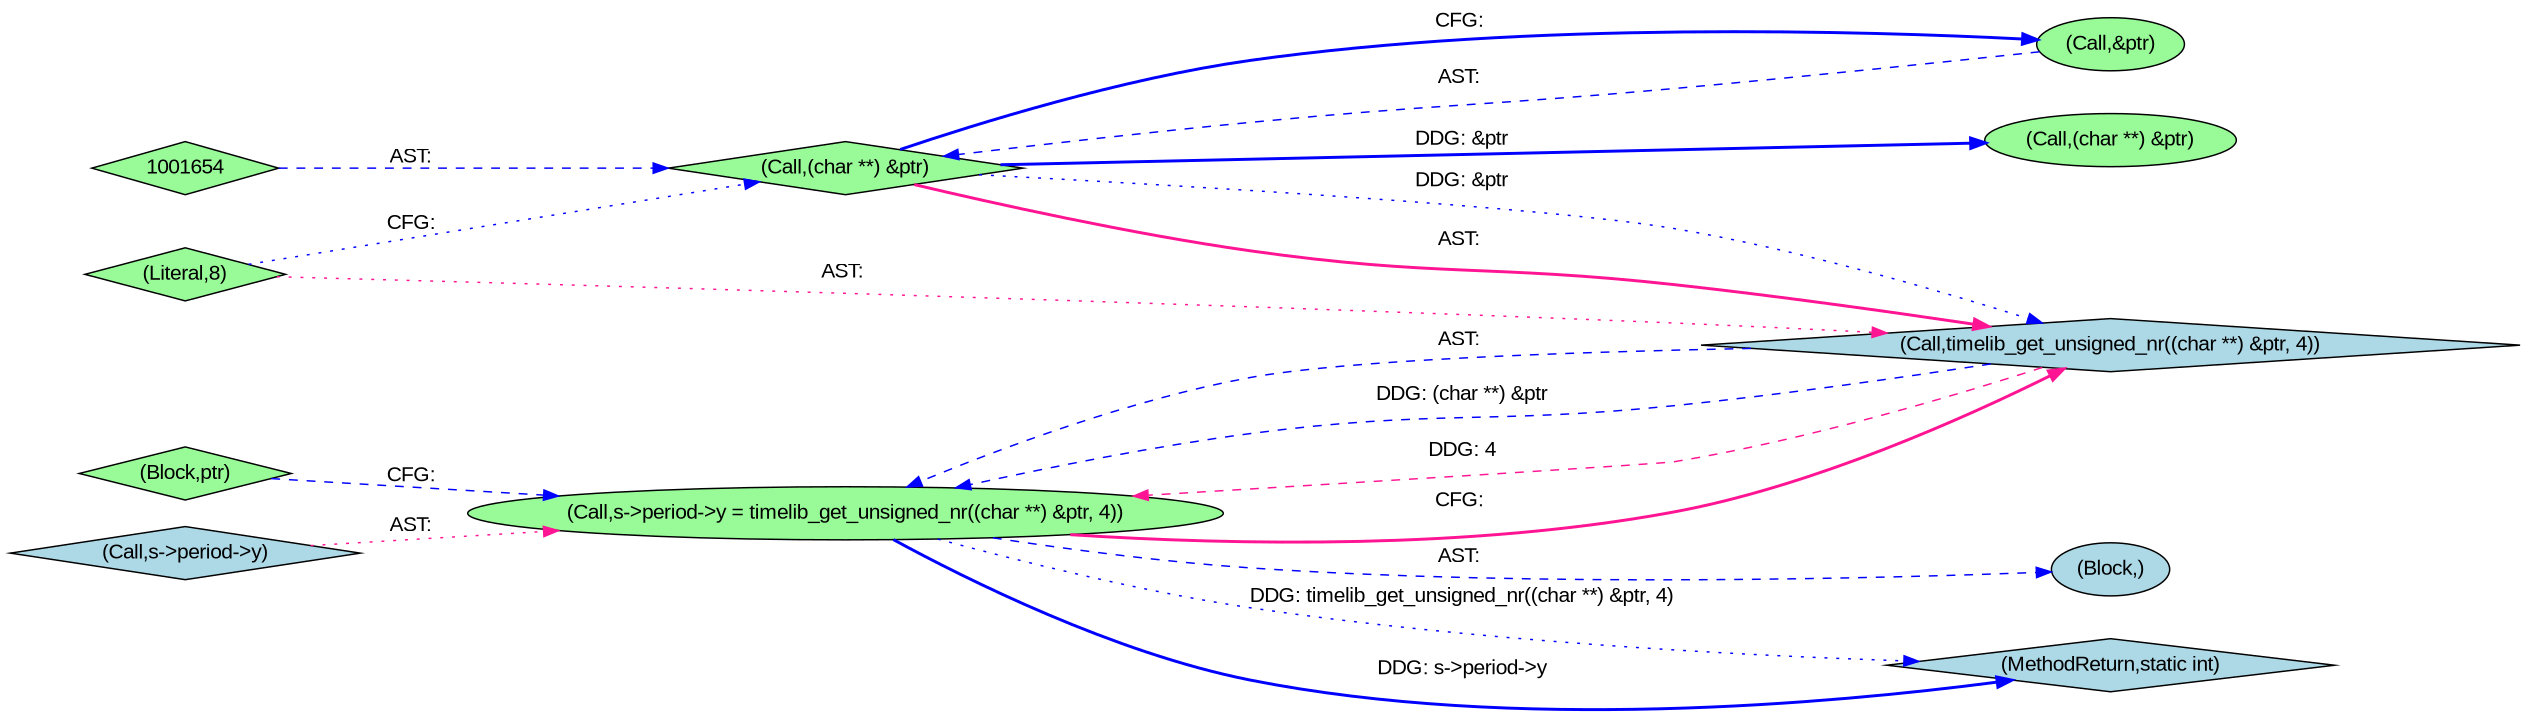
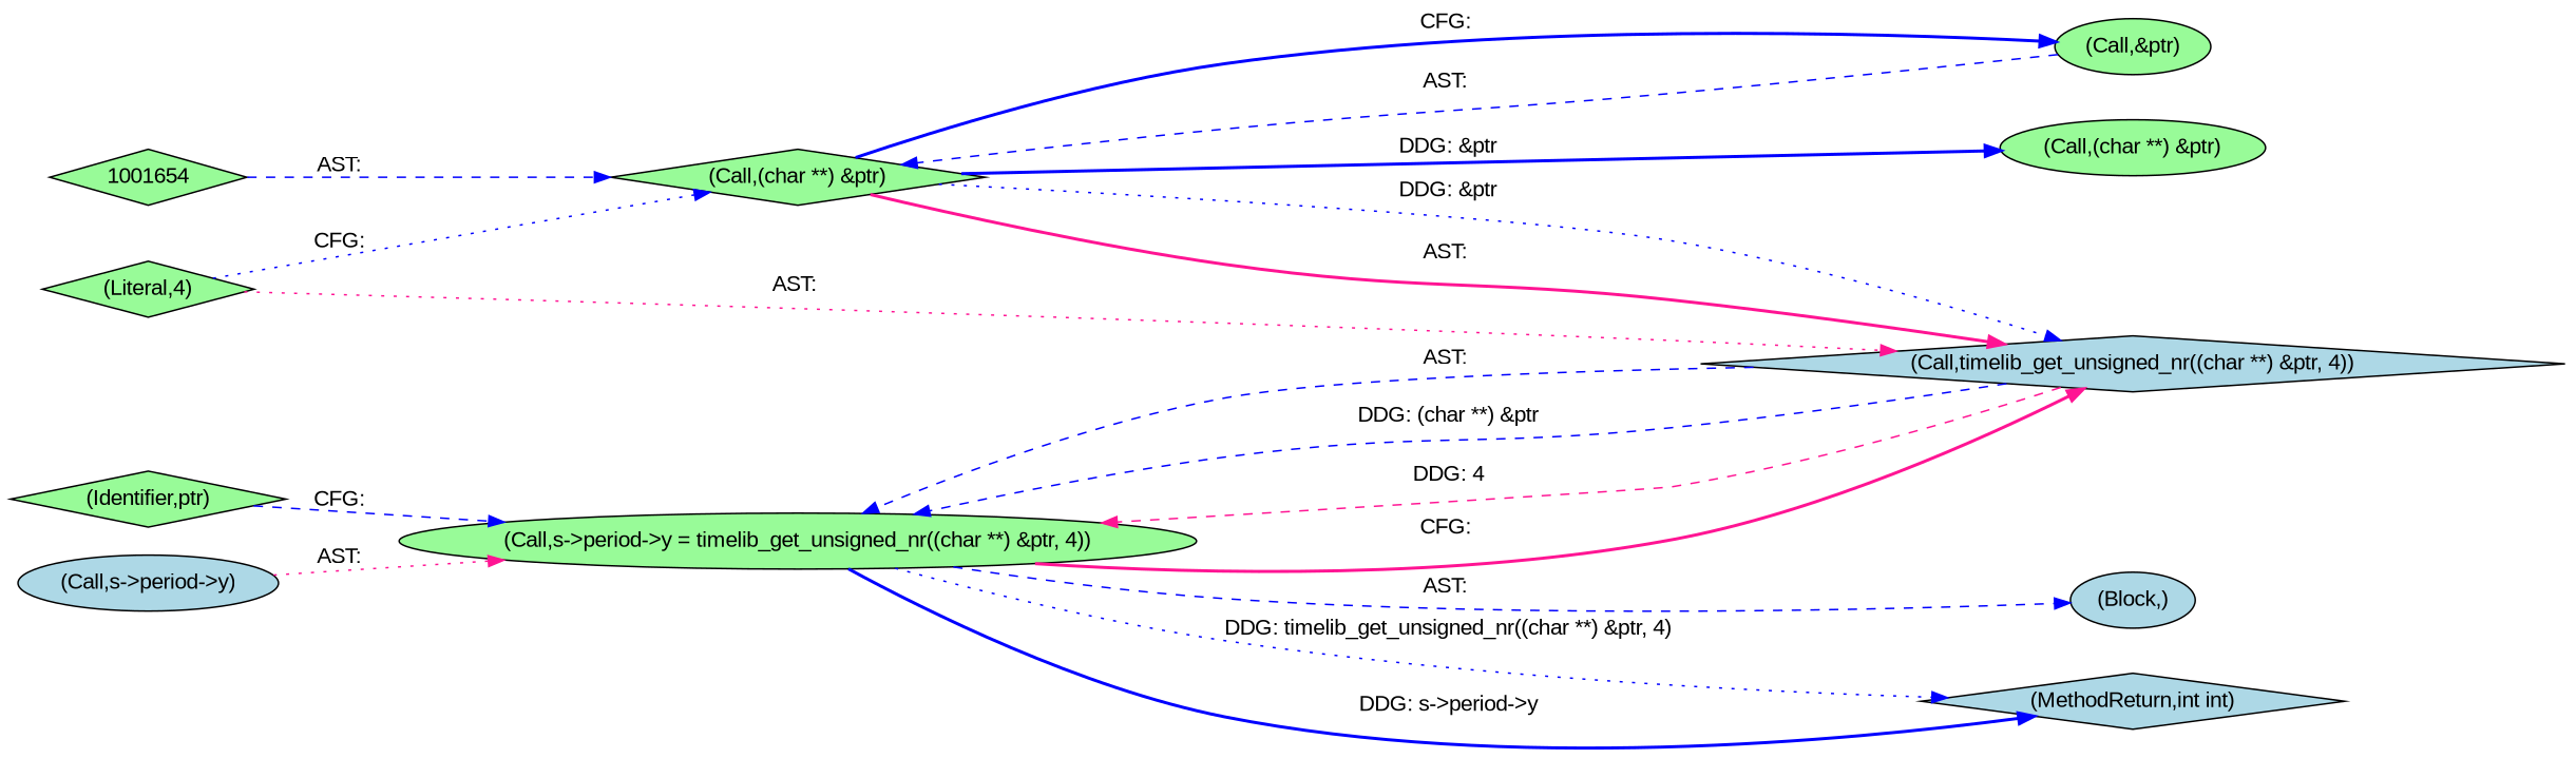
  digraph {
    fontname="Liberation Sans"
    rankdir=LR
    node [fillcolor=palegreen fontname="Liberation Sans" shape=diamond style=filled]
    edge [color=blue fontname="Liberation Sans" style=dashed]
    n1 [label="(Call,s->period->y = timelib_get_unsigned_nr((char **) &ptr, 4))" shape=ellipse]
    n2 [fillcolor=lightblue label="(Call,timelib_get_unsigned_nr((char **) &ptr, 4))"]
    n3 [fillcolor=lightblue label="(Block,)" shape=ellipse]
-   n4 [fillcolor=lightblue label="(MethodReturn,static int)"]
-   n5 [label="(Literal,8)"]
+   n4 [fillcolor=lightblue label="(MethodReturn,int int)"]
+   n5 [label="(Literal,4)"]
    n6 [label="(Call,(char **) &ptr)"]
    n7 [label="(Call,(char **) &ptr)" shape=ellipse]
    n8 [label="(Call,&ptr)" shape=ellipse]
-   n9 [fillcolor=lightblue label="(Call,s->period->y)"]
-   n10 [label="(Block,ptr)"]
+   n9 [fillcolor=lightblue label="(Call,s->period->y)" shape=ellipse]
+   n10 [label="(Identifier,ptr)"]
    1001654
    n1 -> n2 [color=deeppink label="CFG: " style=bold]
    n1 -> n3 [label="AST: "]
    n1 -> n4 [label="DDG: s->period->y" style=bold]
    n1 -> n4 [label="DDG: timelib_get_unsigned_nr((char **) &ptr, 4)" style=dotted]
    n2 -> n1 [label="AST: "]
    n2 -> n1 [label="DDG: (char **) &ptr"]
    n2 -> n1 [color=deeppink label="DDG: 4"]
    n5 -> n2 [color=deeppink label="AST: " style=dotted]
    n5 -> n6 [label="CFG: " style=dotted]
    n6 -> n2 [color=deeppink label="AST: " style=bold]
    n6 -> n2 [label="DDG: &ptr" style=dotted]
    n6 -> n7 [label="DDG: &ptr" style=bold]
    n6 -> n8 [label="CFG: " style=bold]
    n8 -> n6 [label="AST: "]
    n9 -> n1 [color=deeppink label="AST: " style=dotted]
    n10 -> n1 [label="CFG: "]
    1001654 -> n6 [label="AST: "]
  }
